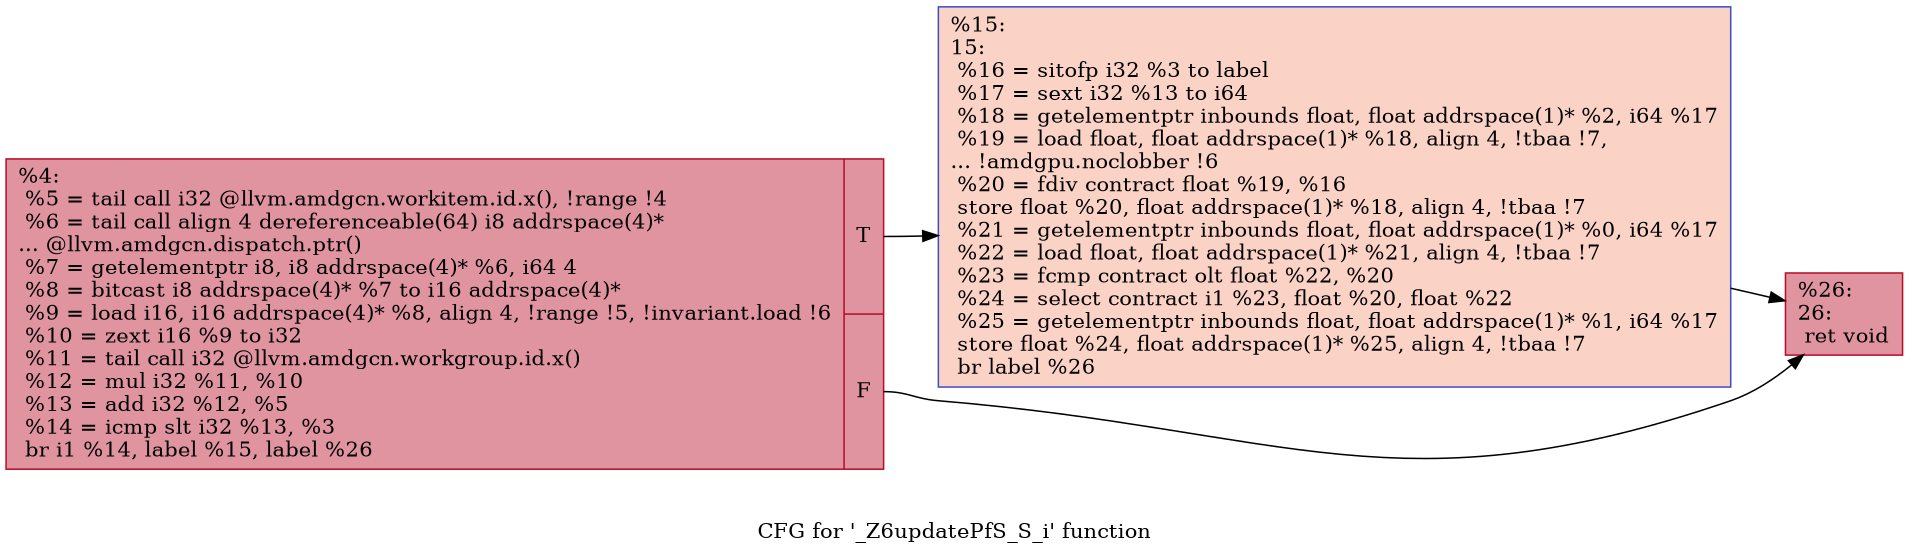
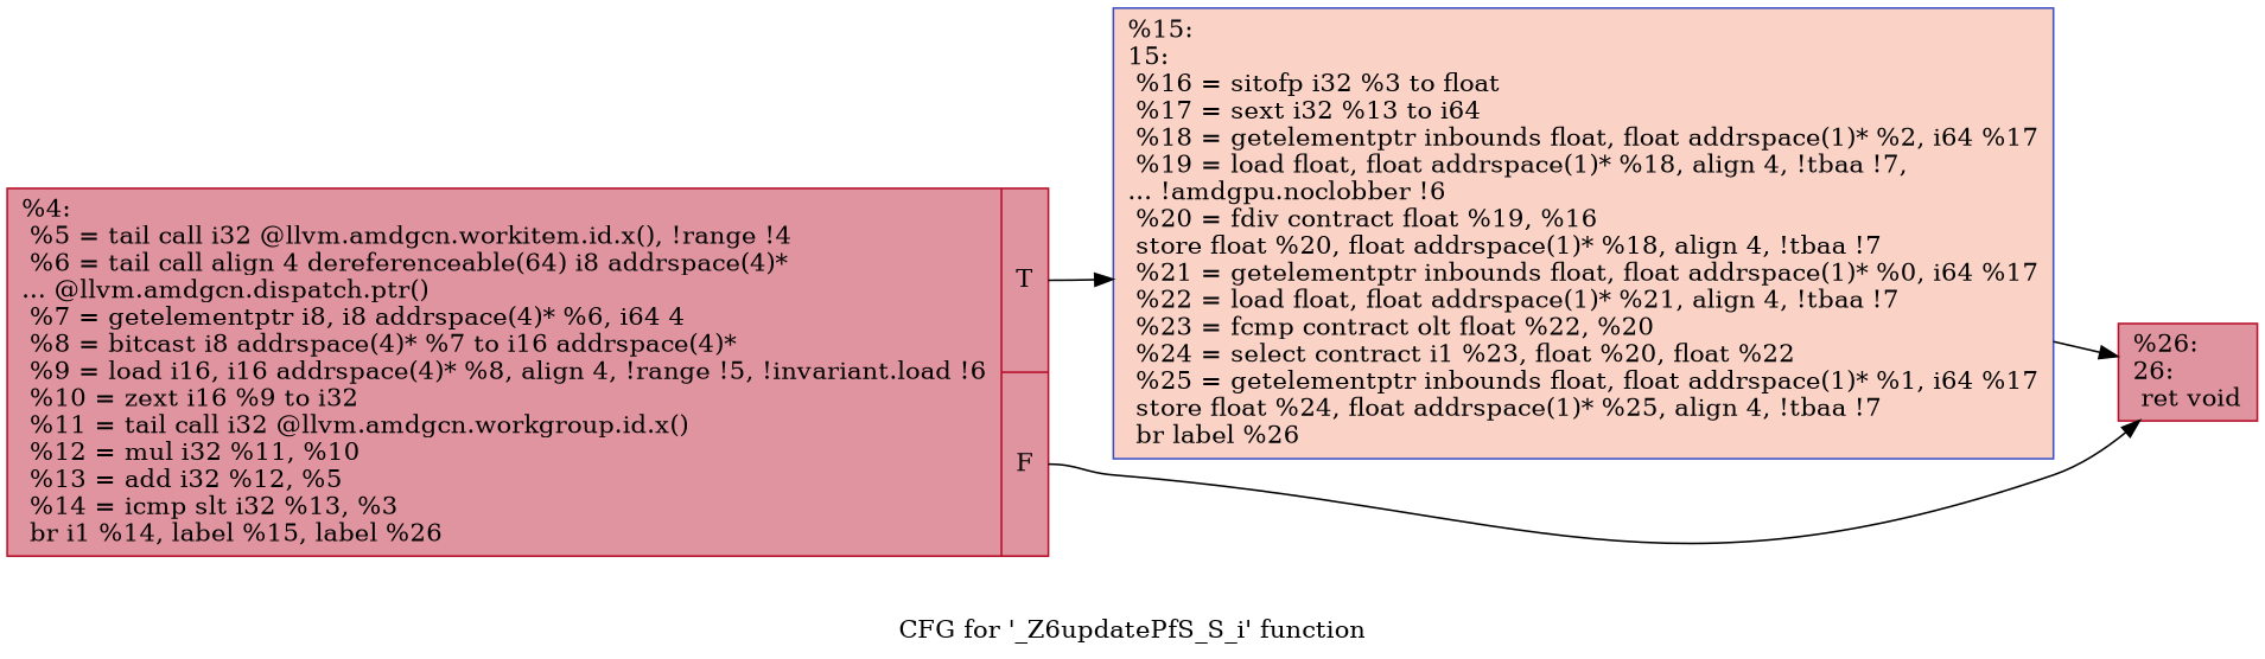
  digraph {
    label="CFG for '_Z6updatePfS_S_i' function"
    rankdir=LR
    node [color="#b70d28ff" fillcolor="#b70d2870" shape=record style=filled]
    n1 [label="{%4:\l  %5 = tail call i32 @llvm.amdgcn.workitem.id.x(), !range !4\l  %6 = tail call align 4 dereferenceable(64) i8 addrspace(4)*\l... @llvm.amdgcn.dispatch.ptr()\l  %7 = getelementptr i8, i8 addrspace(4)* %6, i64 4\l  %8 = bitcast i8 addrspace(4)* %7 to i16 addrspace(4)*\l  %9 = load i16, i16 addrspace(4)* %8, align 4, !range !5, !invariant.load !6\l  %10 = zext i16 %9 to i32\l  %11 = tail call i32 @llvm.amdgcn.workgroup.id.x()\l  %12 = mul i32 %11, %10\l  %13 = add i32 %12, %5\l  %14 = icmp slt i32 %13, %3\l  br i1 %14, label %15, label %26\l|{<s0>T|<s1>F}}"]
-   n2 [color="#3d50c3ff" fillcolor="#f59c7d70" label="{%15:\l15:                                               \l  %16 = sitofp i32 %3 to label\l  %17 = sext i32 %13 to i64\l  %18 = getelementptr inbounds float, float addrspace(1)* %2, i64 %17\l  %19 = load float, float addrspace(1)* %18, align 4, !tbaa !7,\l... !amdgpu.noclobber !6\l  %20 = fdiv contract float %19, %16\l  store float %20, float addrspace(1)* %18, align 4, !tbaa !7\l  %21 = getelementptr inbounds float, float addrspace(1)* %0, i64 %17\l  %22 = load float, float addrspace(1)* %21, align 4, !tbaa !7\l  %23 = fcmp contract olt float %22, %20\l  %24 = select contract i1 %23, float %20, float %22\l  %25 = getelementptr inbounds float, float addrspace(1)* %1, i64 %17\l  store float %24, float addrspace(1)* %25, align 4, !tbaa !7\l  br label %26\l}"]
+   n2 [color="#3d50c3ff" fillcolor="#f59c7d70" label="{%15:\l15:                                               \l  %16 = sitofp i32 %3 to float\l  %17 = sext i32 %13 to i64\l  %18 = getelementptr inbounds float, float addrspace(1)* %2, i64 %17\l  %19 = load float, float addrspace(1)* %18, align 4, !tbaa !7,\l... !amdgpu.noclobber !6\l  %20 = fdiv contract float %19, %16\l  store float %20, float addrspace(1)* %18, align 4, !tbaa !7\l  %21 = getelementptr inbounds float, float addrspace(1)* %0, i64 %17\l  %22 = load float, float addrspace(1)* %21, align 4, !tbaa !7\l  %23 = fcmp contract olt float %22, %20\l  %24 = select contract i1 %23, float %20, float %22\l  %25 = getelementptr inbounds float, float addrspace(1)* %1, i64 %17\l  store float %24, float addrspace(1)* %25, align 4, !tbaa !7\l  br label %26\l}"]
    n3 [label="{%26:\l26:                                               \l  ret void\l}"]
    n1 -> n2 [tailport=s0]
    n1 -> n3 [tailport=s1]
    n2 -> n3
  }
